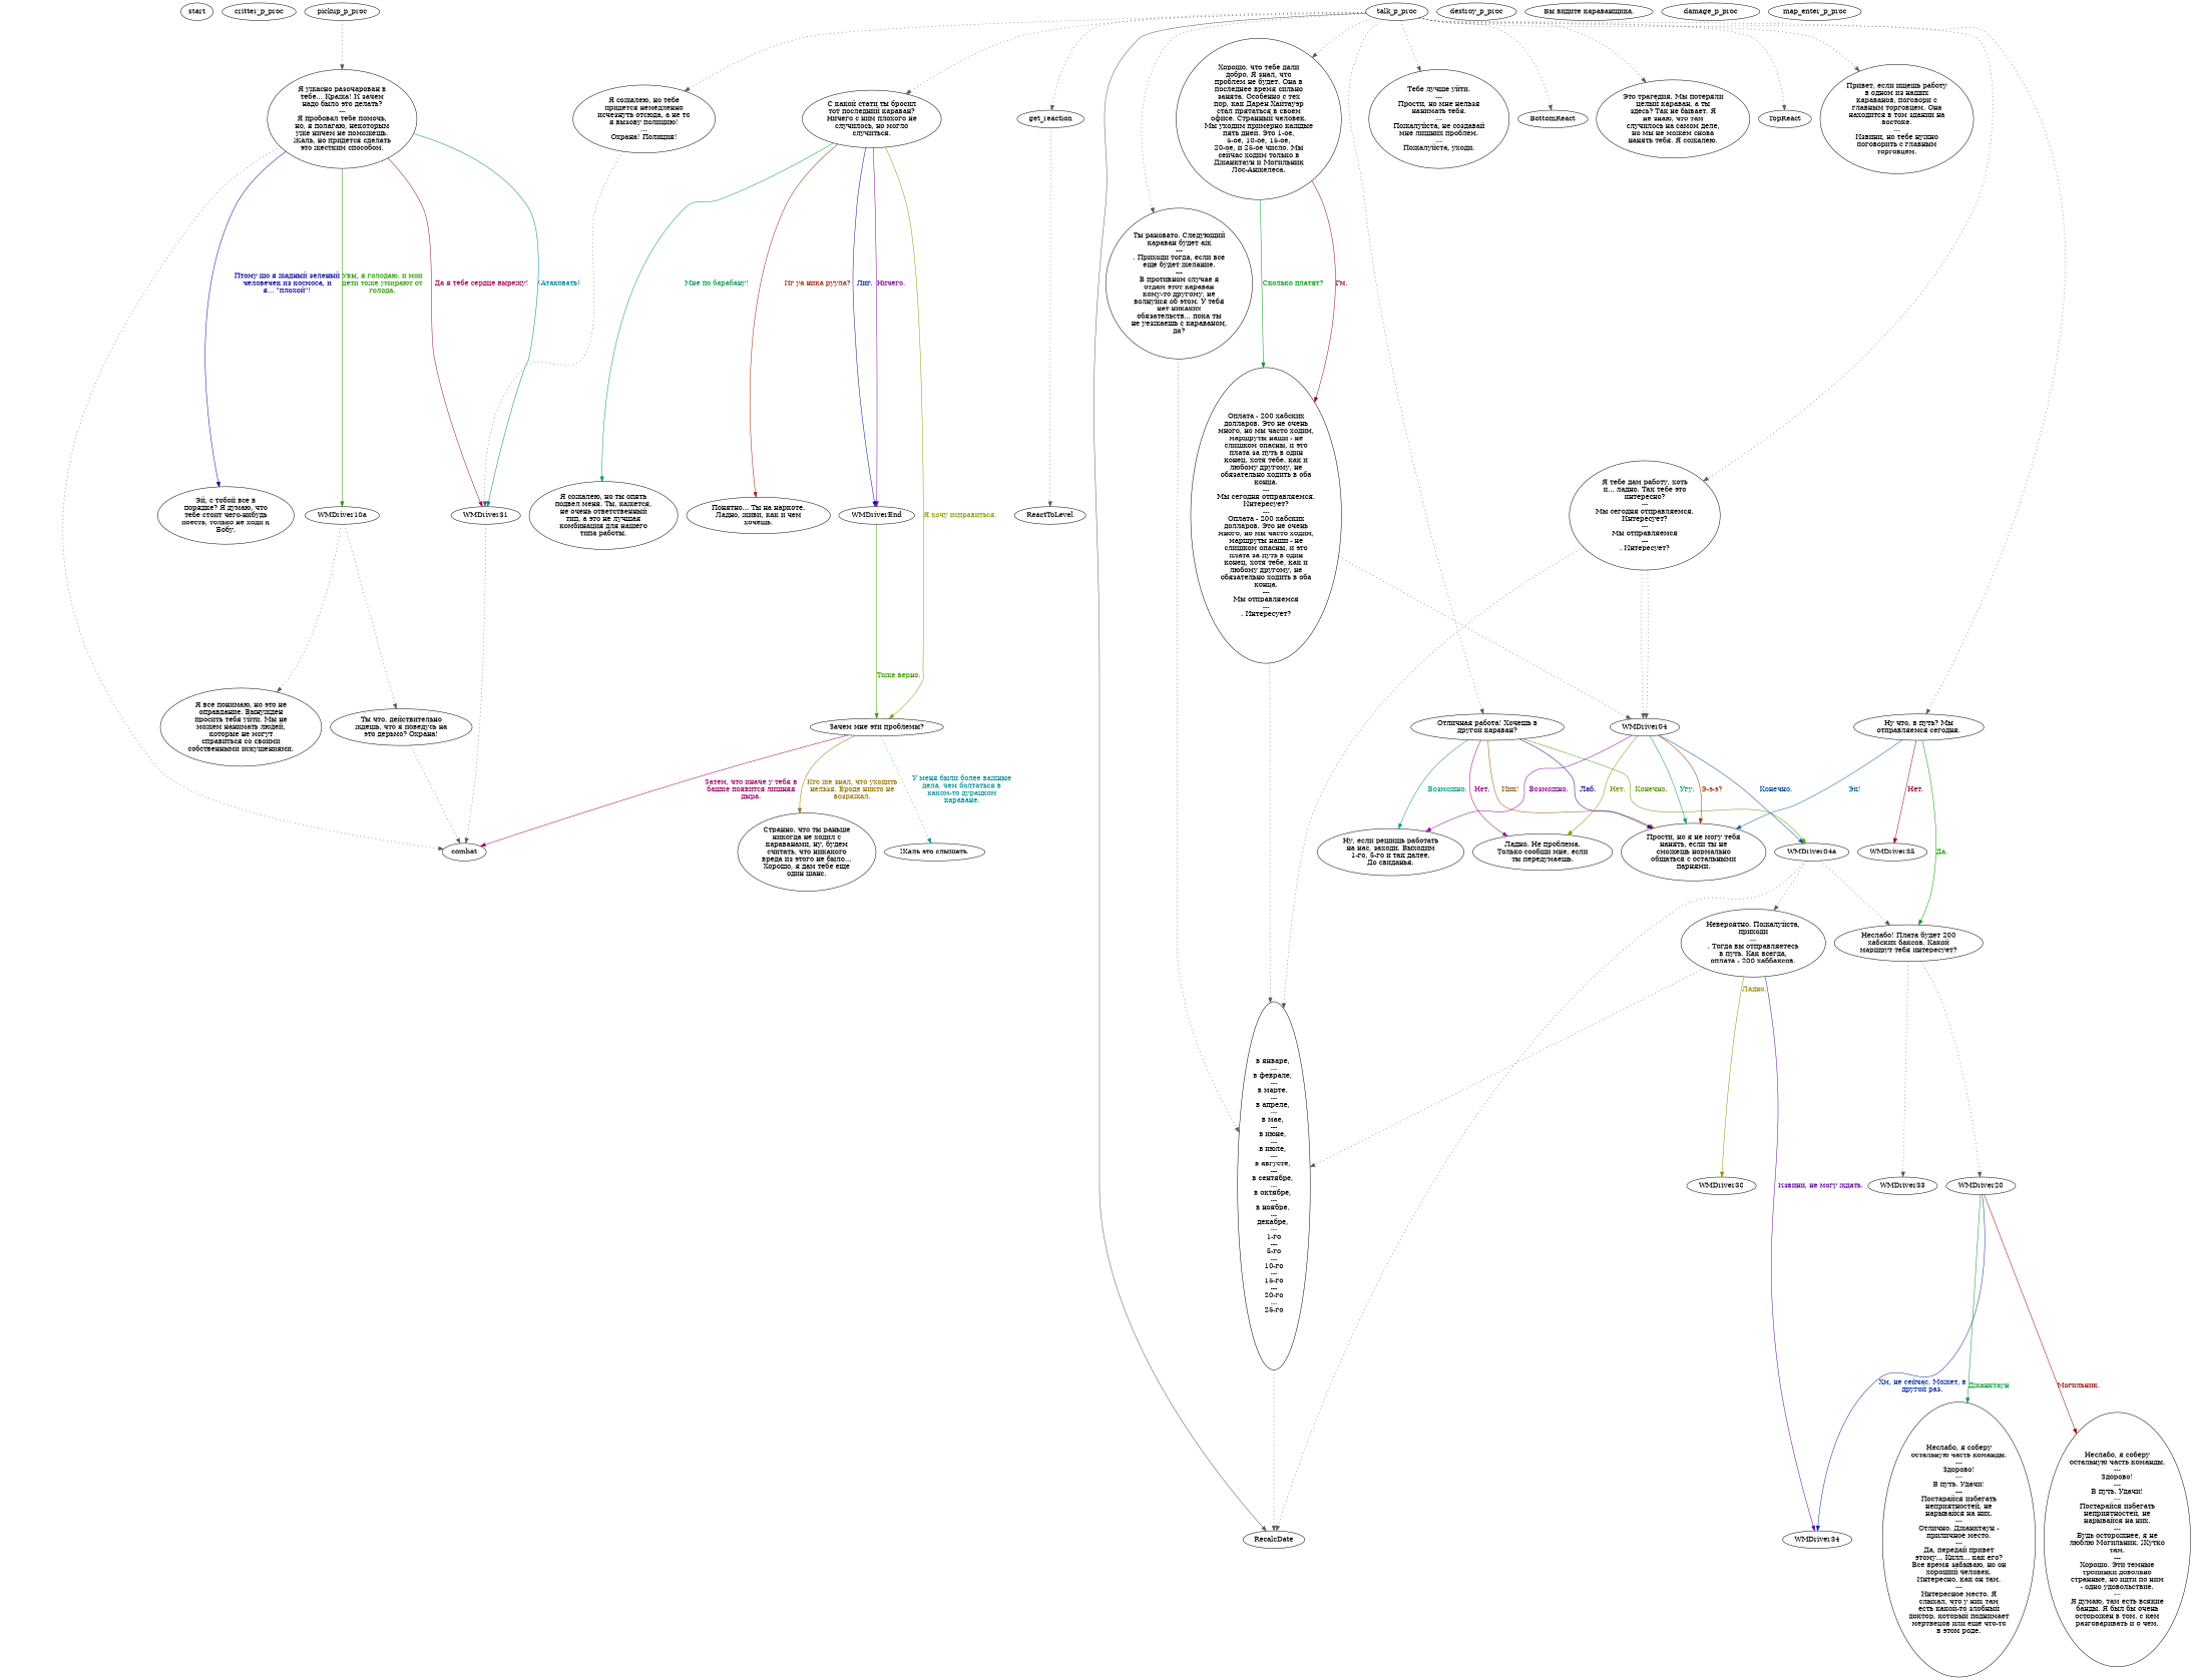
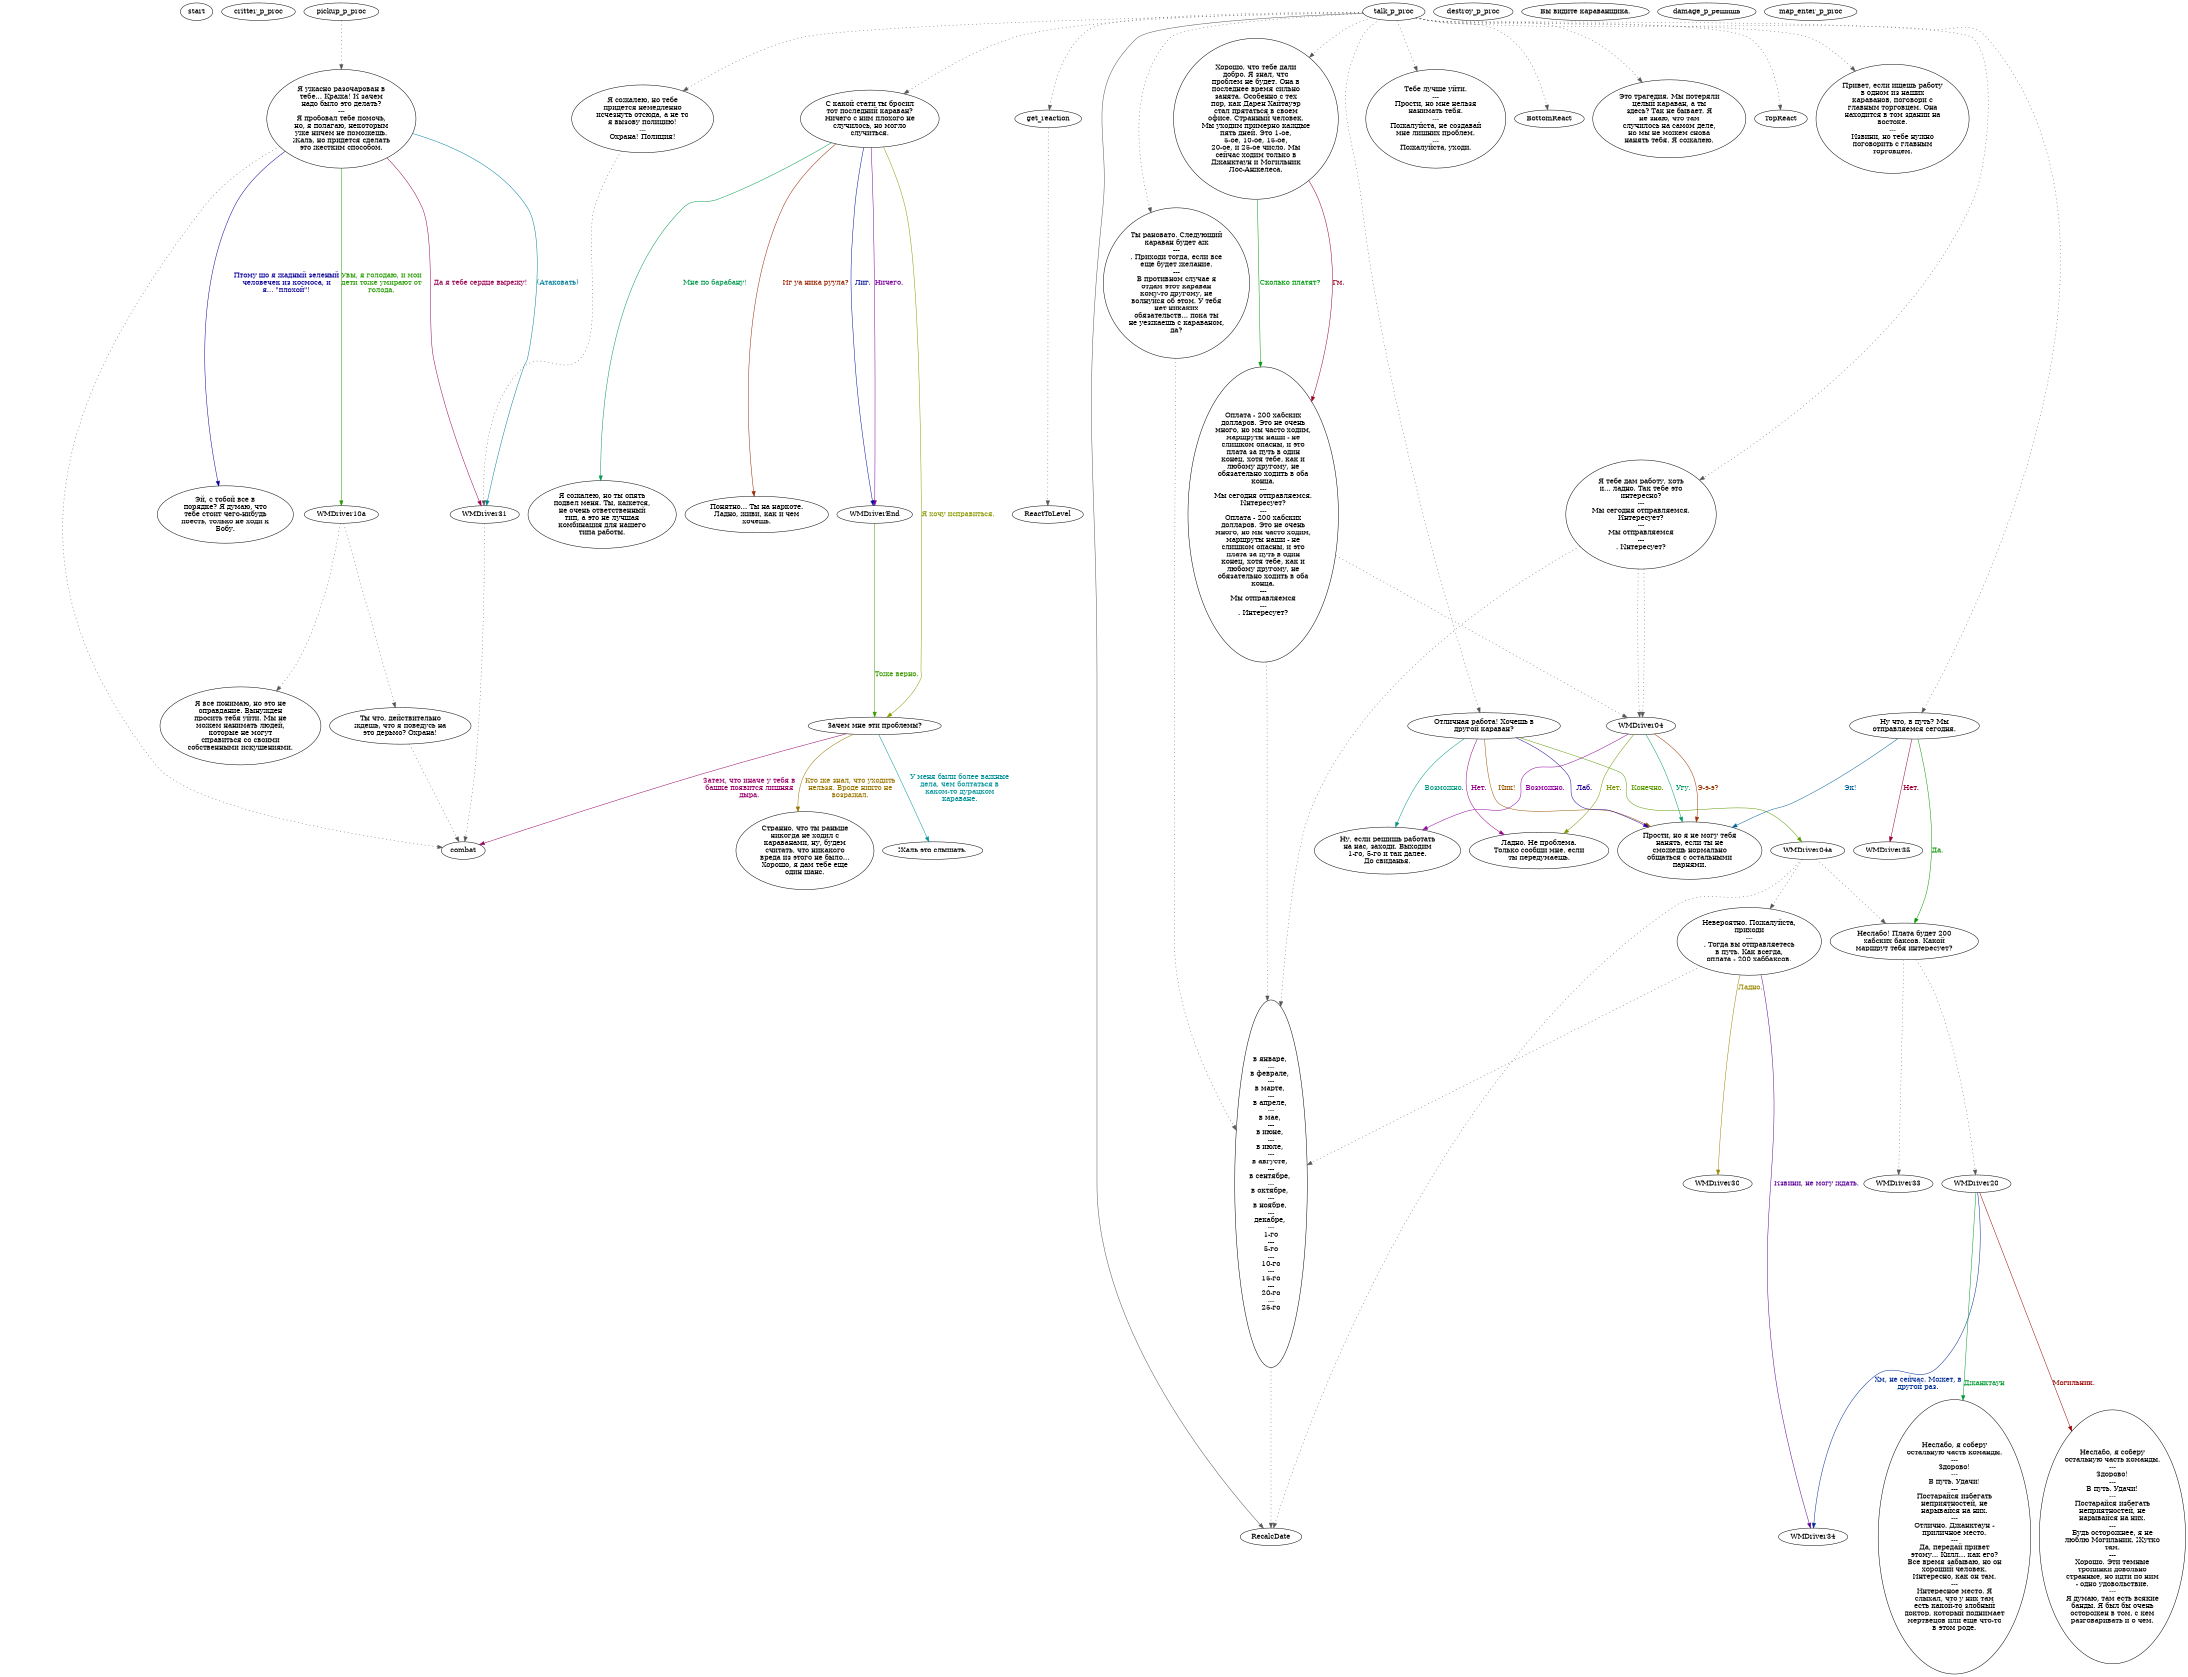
  digraph {
    node [color="#000000" fillcolor="#FFFFFF" style=filled]
    edge [color="#555555" style=dotted]
    start
    critter_p_proc
    n3 [label="Я ужасно разочарован в\nтебе... Кража! И зачем\nнадо было это делать?\n---\nЯ пробовал тебе помочь,\nно, я полагаю, некоторым\nуже ничем не поможешь.\nЖаль, но придется сделать\nэто жестким способом."]
    pickup_p_proc
    combat
    n6 [label="Эй, с тобой все в\nпорядке? Я думаю, что\nтебе стоит чего-нибудь\nпоесть, только не ходи к\nБобу."]
    WMDriver10a
    WMDriver31
    n9 [label="Я все понимаю, но это не\nоправдание. Вынужден\nпросить тебя уйти. Мы не\nможем нанимать людей,\nкоторые не могут\nсправиться со своими\nсобственными искушениями."]
    n10 [label="Ты что, действительно\nждешь, что я поведусь на\nэто дерьмо? Охрана!"]
    talk_p_proc
    get_reaction
    RecalcDate
    n14 [label="Я сожалею, но тебе\nпридется немедленно\nисчезнуть отсюда, а не то\nя вызову полицию!\n---\nОхрана! Полиция!"]
    n15 [label="Тебе лучше уйти.\n---\nПрости, но мне нельзя\nнанимать тебя.\n---\nПожалуйста, не создавай\nмне лишних проблем.\n---\nПожалуйста, уходи."]
    BottomReact
    n17 [label="С какой стати ты бросил\nтот последний караван?\nНичего с ним плохого не\nслучилось, но могло\nслучиться."]
    n18 [label="Это трагедия. Мы потеряли\nцелый караван, а ты\nздесь? Так не бывает. Я\nне знаю, что там\nслучилось на самом деле,\nно мы не можем снова\nнанять тебя. Я сожалею."]
    TopReact
    n20 [label="Отличная работа! Хочешь в\nдругой караван?"]
    n21 [label="Привет, если ищешь работу\nв одном из наших\nкараванов, поговори с\nглавным торговцем. Она\nнаходится в том здании на\nвостоке.\n---\nИзвини, но тебе нужно\nпоговорить с главным\nторговцем."]
    n22 [label="Хорошо, что тебе дали\nдобро. Я знал, что\nпроблем не будет. Она в\nпоследнее время сильно\nзанята. Особенно с тех\nпор, как Дарeн Хайтауэр\nстал прятаться в своем\nофисе. Странный человек.\nМы уходим примерно каждые\nпять дней. Это 1-ое,\n5-ое, 10-ое, 15-ое,\n20-ое, и 25-ое число. Мы\nсейчас ходим только в\nДжанктаун и Могильник\nЛос-Анжелеса."]
    n23 [label="Я тебе дам работу, хоть\nи... ладно. Так тебе это\nинтересно?\n---\nМы сегодня отправляемся.\nИнтересует?\n---\nМы отправляемся\n---\n. Интересует?"]
    n24 [label="Ну что, в путь? Мы\nотправляемся сегодня."]
    n25 [label="Ты рановато. Следующий\nкараван будет аж\n---\n. Приходи тогда, если все\nеще будет желание.\n---\nВ противном случае я\nотдам этот караван\nкому-то другому, не\nволнуйся об этом. У тебя\nнет никаких\nобязательств... пока ты\nне уезжаешь с караваном,\nда?"]
    ReactToLevel
    n27 [label="Зачем мне эти проблемы?"]
    WMDriverEnd
    n29 [label="Я сожалею, но ты опять\nподвел меня. Ты, кажется,\nне очень ответственный\nтип, а это не лучшая\nкомбинация для нашего\nтипа работы."]
    n30 [label="Понятно... Ты на наркоте.\nЛадно, живи, как и чем\nхочешь."]
    WMDriver04a
    n32 [label="Ладно. Не проблема.\nТолько сообщи мне, если\nты передумаешь."]
    n33 [label="Ну, если решишь работать\nна нас, заходи. Выходим\n1-го, 5-го и так далее.\nДо свиданья."]
    n34 [label="Прости, но я не могу тебя\nнанять, если ты не\nсможешь нормально\nобщаться с остальными\nпарнями."]
    n35 [label="Оплата - 200 хабских\nдолларов. Это не очень\nмного, но мы часто ходим,\nмаршруты наши - не\nслишком опасны, и это\nплата за путь в один\nконец, хотя тебе, как и\nлюбому другому, не\nобязательно ходить в оба\nконца.\n---\nМы сегодня отправляемся.\nИнтересует?\n---\nОплата - 200 хабских\nдолларов. Это не очень\nмного, но мы часто ходим,\nмаршруты наши - не\nслишком опасны, и это\nплата за путь в один\nконец, хотя тебе, как и\nлюбому другому, не\nобязательно ходить в оба\nконца.\n---\nМы отправляемся\n---\n. Интересует?"]
    n36 [label="в январе, \n---\nв феврале, \n---\nв марте, \n---\nв апреле, \n---\nв мае, \n---\nв июне, \n---\nв июле, \n---\nв августе, \n---\nв сентябре, \n---\nв октябре, \n---\nв ноябре, \n---\nдекабре, \n---\n1-го\n---\n5-го\n---\n10-го\n---\n15-го\n---\n20-го\n---\n25-го"]
    WMDriver04
    n38 [label="Неслабо! Плата будет 200\nхабских баксов. Какой\nмаршрут тебя интересует?"]
    WMDriver35
    n40 [label="Жаль это слышать."]
    n41 [label="Странно, что ты раньше\nникогда не ходил с\nкараванами, ну, будем\nсчитать, что никакого\nвреда из этого не было...\nХорошо, я дам тебе еще\nодин шанс."]
    n42 [label="Невероятно. Пожалуйста,\nприходи\n---\n. Тогда вы отправляетесь\nв путь. Как всегда,\nоплата - 200 хаббаксов."]
    WMDriver33
    WMDriver20
    destroy_p_proc
    n46 [label="Вы видите караванщика."]
-   damage_p_proc
+   damage_p_proc [label="damage_p_решишь"]
    map_enter_p_proc
    WMDriver30
    WMDriver34
    n51 [label="Неслабо, я соберу\nостальную часть команды.\n---\nЗдорово!\n---\nВ путь. Удачи!\n---\nПостарайся избегать\nнеприятностей, не\nнарывайся на них.\n---\nОтлично. Джанктаун -\nприличное место.\n---\nДа, передай привет\nэтому... Килл... как его?\nВсе время забываю, но он\nхороший человек.\nИнтересно, как он там.\n---\nИнтересное место. Я\nслыхал, что у них там\nесть какой-то злобный\nдоктор, который поднимает\nмертвецов или еще что-то\nв этом роде."]
    n52 [label="Неслабо, я соберу\nостальную часть команды.\n---\nЗдорово!\n---\nВ путь. Удачи!\n---\nПостарайся избегать\nнеприятностей, не\nнарывайся на них.\n---\nБудь осторожнее, я не\nлюблю Могильник. Жутко\nтам.\n---\nХорошо. Эти темные\nтропинки довольно\nстранные, но идти по ним\n- одно удовольствие.\n---\nЯ думаю, там есть всякие\nбанды. Я был бы очень\nосторожен в том, с кем\nразговаривать и о чем."]
    n3 -> combat
    n3 -> n6 [color="#080099" fontcolor="#080099" label="Птому шо я жадный зеленый\nчеловечек из космоса, и\nя... \"плохой\"!" style=""]
    n3 -> WMDriver10a [color="#259900" fontcolor="#259900" label="Увы, я голодаю, и мои\nдети тоже умирают от\nголода." style=""]
    n3 -> WMDriver31 [color="#990052" fontcolor="#990052" label="Да я тебе сердце вырежу!" style=""]
    n3 -> WMDriver31 [color="#007E99" fontcolor="#007E99" label="(Атаковать)" style=""]
    pickup_p_proc -> n3
    WMDriver10a -> n9
    WMDriver10a -> n10
    WMDriver31 -> combat
    n10 -> combat
    talk_p_proc -> get_reaction
    talk_p_proc -> RecalcDate [style=solid]
    talk_p_proc -> n14
    talk_p_proc -> n15
    talk_p_proc -> BottomReact
    talk_p_proc -> n17
    talk_p_proc -> n18
    talk_p_proc -> TopReact
    talk_p_proc -> n20
    talk_p_proc -> n21
    talk_p_proc -> n22
    talk_p_proc -> n23
    talk_p_proc -> n24
    talk_p_proc -> n25
    get_reaction -> ReactToLevel
    n14 -> WMDriver31
    n17 -> n27 [color="#8B9900" fontcolor="#8B9900" label="Я хочу исправиться." style=""]
    n17 -> WMDriverEnd [color="#7A0099" fontcolor="#7A0099" label="Ничего." style=""]
    n17 -> WMDriverEnd [color="#000C99" fontcolor="#000C99" label="Лиг." style=""]
    n17 -> n29 [color="#00994D" fontcolor="#00994D" label="Мне по барабану!" style=""]
    n17 -> n30 [color="#992100" fontcolor="#992100" label="Иг уа ника руула?" style=""]
    n20 -> WMDriver04a [color="#589900" fontcolor="#589900" label="Конечно." style=""]
    n20 -> n32 [color="#990085" fontcolor="#990085" label="Нет." style=""]
    n20 -> n33 [color="#009981" fontcolor="#009981" label="Возможно." style=""]
    n20 -> n34 [color="#995400" fontcolor="#995400" label="Иик!" style=""]
    n20 -> n34 [color="#270099" fontcolor="#270099" label="Лаб." style=""]
    n22 -> n35 [color="#00990E" fontcolor="#00990E" label="Сколько платят?" style=""]
    n22 -> n35 [color="#99001E" fontcolor="#99001E" label="Гм." style=""]
    n23 -> n36
    n23 -> WMDriver04
    n23 -> WMDriver04
    n24 -> n34 [color="#005F99" fontcolor="#005F99" label="Эк!" style=""]
    n24 -> n38 [color="#059900" fontcolor="#059900" label="Да." style=""]
    n24 -> WMDriver35 [color="#990032" fontcolor="#990032" label="Нет." style=""]
    n25 -> n36
    n27 -> combat [color="#990065" fontcolor="#990065" label="Затем, что иначе у тебя в\nбашке появится лишняя\nдыра." style=""]
-   n27 -> n40 [color="#009299" fontcolor="#009299" label="У меня были более важные\nдела, чем болтаться в\nкаком-то дурацком\nкараване."]
+   n27 -> n40 [color="#009299" fontcolor="#009299" label="У меня были более важные\nдела, чем болтаться в\nкаком-то дурацком\nкараване." style=""]
    n27 -> n41 [color="#997400" fontcolor="#997400" label="Кто же знал, что уходить\nнельзя. Вроде никто не\nвозражал." style=""]
    WMDriverEnd -> n27 [color="#399900" fontcolor="#399900" label="Тоже верно." style=""]
    WMDriver04a -> RecalcDate
    WMDriver04a -> n38
    WMDriver04a -> n42
    n35 -> n36
    n35 -> WMDriver04
    n36 -> RecalcDate
-   WMDriver04 -> WMDriver04a [color="#004B99" fontcolor="#004B99" label="Конечно. " style=""]
    WMDriver04 -> n32 [color="#789900" fontcolor="#789900" label="Нет." style=""]
    WMDriver04 -> n33 [color="#8E0099" fontcolor="#8E0099" label="Возможно." style=""]
    WMDriver04 -> n34 [color="#009961" fontcolor="#009961" label="Угу." style=""]
    WMDriver04 -> n34 [color="#993400" fontcolor="#993400" label="Э-э-э?" style=""]
    n38 -> WMDriver33
    n38 -> WMDriver20
    n42 -> n36
    n42 -> WMDriver30 [color="#998700" fontcolor="#998700" label="Ладно." style=""]
    n42 -> WMDriver34 [color="#5A0099" fontcolor="#5A0099" label="Извини, не могу ждать." style=""]
    WMDriver20 -> WMDriver34 [color="#002B99" fontcolor="#002B99" label="Хм, не сейчас. Может, в\nдругой раз." style=""]
    WMDriver20 -> n51 [color="#00992E" fontcolor="#00992E" label="Джанктаун" style=""]
    WMDriver20 -> n52 [color="#990100" fontcolor="#990100" label="Могильник." style=""]
  }
